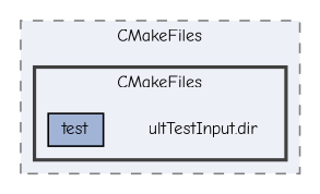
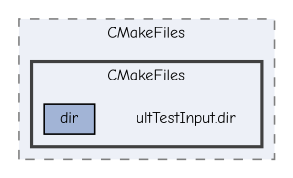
  digraph {
    compound=true
    fontname="Comic Neue"
    node [fontname="Comic Neue" fontsize=10 color=black]
    n1 [height=0.2 label="ultTestInput.dir" shape=plaintext width=0.4]
-   n2 [fillcolor="#a2b4d6" height=0.2 label=test shape=box style=filled width=0.4]
+   n2 [fillcolor="#a2b4d6" height=0.2 label=dir shape=box style=filled width=0.4]
    subgraph cluster_1 {
      bgcolor="#edf0f7"
      fontsize=10
      label=CMakeFiles
      pencolor=grey50
      style="filled,dashed"
      subgraph cluster_2 {
        bgcolor="#edf0f7"
        fontsize=10
        pencolor=grey25
        style="filled,bold"
        n1
        n2
      }
    }
  }
